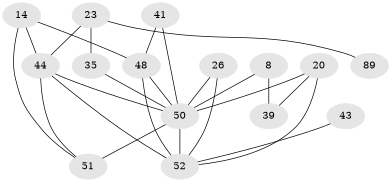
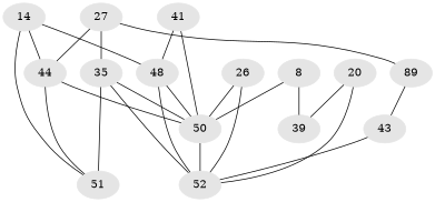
  graph {
    node [color=gray90 style=filled]
    edge [weight=2]
    8 [super="+1+6"]
    39
    50 [super="+19+46+34"]
    51 [super="+32+40"]
    52 [super="+25+49+38"]
    44 [super="+5"]
    n7 [label=14]
    48 [super="+10"]
    20 [super="+12"]
    26
-   27 [super="+16" label=23]
+   27 [super="+16"]
    n12 [label=89]
    35 [super="+9+22"]
    43 [super="+18"]
    n15 [label=41]
    8 -- 39
    8 -- 50 [weight=6]
-   50 -- 51 [weight=3]
+   35 -- 51 [weight=3]
    50 -- 52 [weight=5]
    44 -- 50 [weight=5]
    44 -- 51 [weight=""]
    n7 -- 51
    n7 -- 44 [weight=""]
    n7 -- 48 [weight=""]
    48 -- 50 [weight=""]
    48 -- 52
    20 -- 39
-   20 -- 50
    20 -- 52
    26 -- 50 [weight=3]
    26 -- 52 [weight=""]
    27 -- 44 [weight=""]
    27 -- n12
    27 -- 35 [weight=3]
+   n12 -- 43
    35 -- 50 [weight=7]
-   44 -- 52
+   35 -- 52
    43 -- 52 [weight=4]
    n15 -- 50
    n15 -- 48
  }
